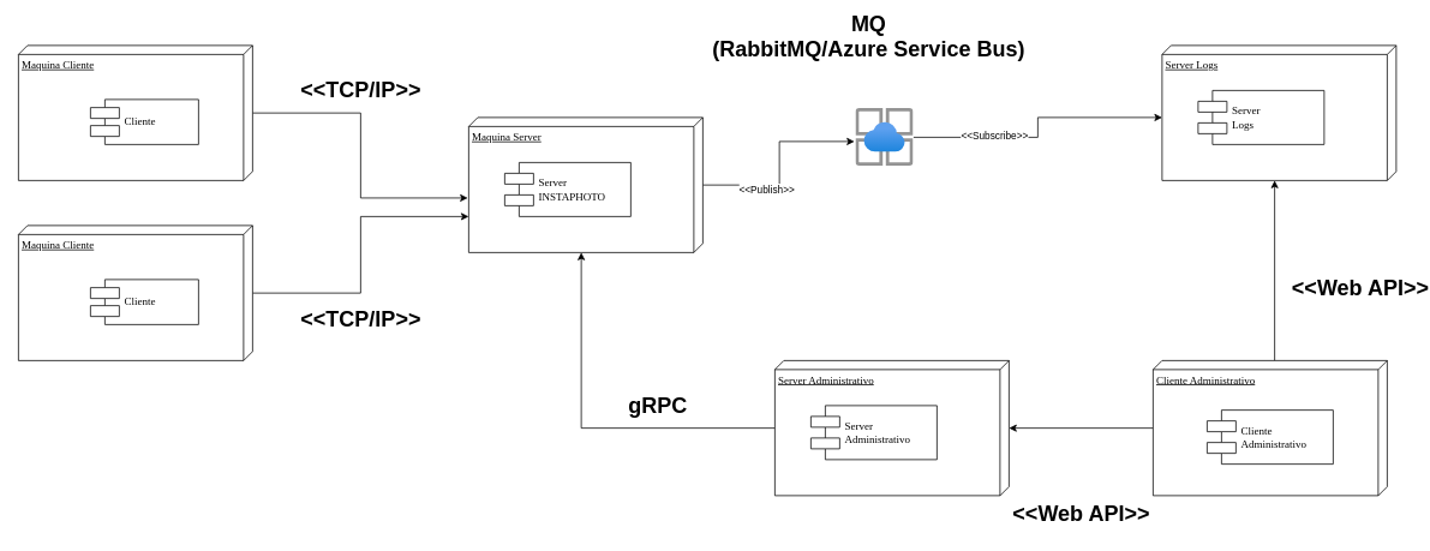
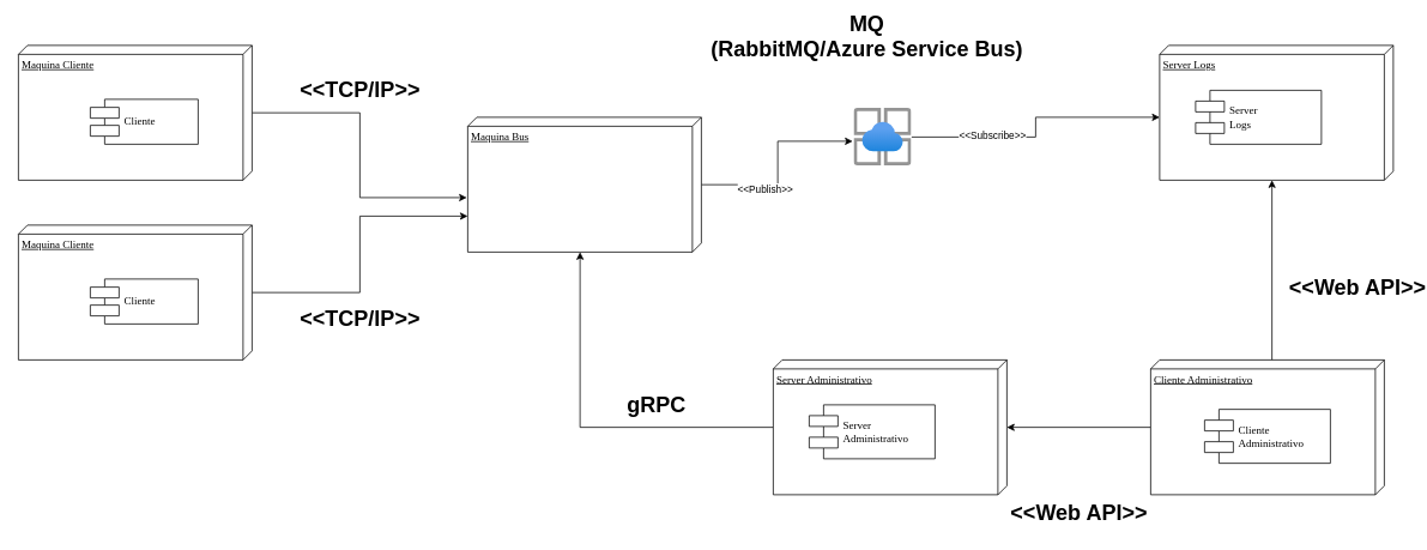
  <mxCell id="0" />
  <mxCell id="1" parent="0" />
  <mxCell id="2" style="edgeStyle=orthogonalEdgeStyle;rounded=0;orthogonalLoop=1;jettySize=auto;html=1;entryX=0.596;entryY=1.004;entryDx=0;entryDy=0;entryPerimeter=0;" parent="1" source="3" target="8" edge="1"><mxGeometry relative="1" as="geometry" /></mxCell>
  <mxCell id="3" value="Maquina Cliente" style="verticalAlign=top;align=left;spacingTop=8;spacingLeft=2;spacingRight=12;shape=cube;size=10;direction=south;fontStyle=4;html=1;rounded=0;shadow=0;comic=0;labelBackgroundColor=none;strokeWidth=1;fontFamily=Verdana;fontSize=12" parent="1" vertex="1"><mxGeometry x="20" y="50" width="260" height="150" as="geometry" /></mxCell>
  <mxCell id="4" value="" style="edgeStyle=orthogonalEdgeStyle;rounded=0;orthogonalLoop=1;jettySize=auto;html=1;" parent="1" source="5" target="8" edge="1"><mxGeometry relative="1" as="geometry"><Array as="points"><mxPoint x="400" y="325" /><mxPoint x="400" y="240" /></Array></mxGeometry></mxCell>
  <mxCell id="5" value="Maquina Cliente" style="verticalAlign=top;align=left;spacingTop=8;spacingLeft=2;spacingRight=12;shape=cube;size=10;direction=south;fontStyle=4;html=1;rounded=0;shadow=0;comic=0;labelBackgroundColor=none;strokeWidth=1;fontFamily=Verdana;fontSize=12" parent="1" vertex="1"><mxGeometry x="20" y="250" width="260" height="150" as="geometry" /></mxCell>
  <mxCell id="6" style="edgeStyle=orthogonalEdgeStyle;rounded=0;orthogonalLoop=1;jettySize=auto;html=1;entryX=-0.026;entryY=0.573;entryDx=0;entryDy=0;entryPerimeter=0;" parent="1" source="8" target="18" edge="1"><mxGeometry relative="1" as="geometry" /></mxCell>
  <mxCell id="7" value="&amp;lt;&amp;lt;Publish&amp;gt;&amp;gt;" style="edgeLabel;html=1;align=center;verticalAlign=middle;resizable=0;points=[];" parent="6" vertex="1" connectable="0"><mxGeometry x="-0.354" y="-4" relative="1" as="geometry"><mxPoint as="offset" /></mxGeometry></mxCell>
- <mxCell id="8" value="Maquina Server" style="verticalAlign=top;align=left;spacingTop=8;spacingLeft=2;spacingRight=12;shape=cube;size=10;direction=south;fontStyle=4;html=1;rounded=0;shadow=0;comic=0;labelBackgroundColor=none;strokeWidth=1;fontFamily=Verdana;fontSize=12" parent="1" vertex="1"><mxGeometry x="520" y="130" width="260" height="150" as="geometry" /></mxCell>
- <mxCell id="9" value="Server &lt;br&gt;INSTAPHOTO&lt;br&gt;" style="shape=component;align=left;spacingLeft=36;rounded=0;shadow=0;comic=0;labelBackgroundColor=none;strokeWidth=1;fontFamily=Verdana;fontSize=12;html=1;" parent="1" vertex="1"><mxGeometry x="560" y="180" width="140" height="60" as="geometry" /></mxCell>
+ <mxCell id="8" value="Maquina Bus" style="verticalAlign=top;align=left;spacingTop=8;spacingLeft=2;spacingRight=12;shape=cube;size=10;direction=south;fontStyle=4;html=1;rounded=0;shadow=0;comic=0;labelBackgroundColor=none;strokeWidth=1;fontFamily=Verdana;fontSize=12" parent="1" vertex="1"><mxGeometry x="520" y="130" width="260" height="150" as="geometry" /></mxCell>
  <mxCell id="10" value="Cliente" style="shape=component;align=left;spacingLeft=36;rounded=0;shadow=0;comic=0;labelBackgroundColor=none;strokeWidth=1;fontFamily=Verdana;fontSize=12;html=1;" parent="1" vertex="1"><mxGeometry x="100" y="110" width="120" height="50" as="geometry" /></mxCell>
  <mxCell id="11" value="Cliente" style="shape=component;align=left;spacingLeft=36;rounded=0;shadow=0;comic=0;labelBackgroundColor=none;strokeWidth=1;fontFamily=Verdana;fontSize=12;html=1;" parent="1" vertex="1"><mxGeometry x="100" y="310" width="120" height="50" as="geometry" /></mxCell>
  <mxCell id="12" value="&amp;lt;&amp;lt;TCP/IP&amp;gt;&amp;gt;" style="text;strokeColor=none;fillColor=none;html=1;fontSize=24;fontStyle=1;verticalAlign=middle;align=center;" parent="1" vertex="1"><mxGeometry x="370" y="350" width="60" height="10" as="geometry" /></mxCell>
  <mxCell id="13" value="&amp;lt;&amp;lt;TCP/IP&amp;gt;&amp;gt;" style="text;strokeColor=none;fillColor=none;html=1;fontSize=24;fontStyle=1;verticalAlign=middle;align=center;" parent="1" vertex="1"><mxGeometry x="350" y="80" width="100" height="40" as="geometry" /></mxCell>
  <mxCell id="14" value="Server Logs" style="verticalAlign=top;align=left;spacingTop=8;spacingLeft=2;spacingRight=12;shape=cube;size=10;direction=south;fontStyle=4;html=1;rounded=0;shadow=0;comic=0;labelBackgroundColor=none;strokeWidth=1;fontFamily=Verdana;fontSize=12" parent="1" vertex="1"><mxGeometry x="1290" y="50" width="260" height="150" as="geometry" /></mxCell>
  <mxCell id="15" value="Server &lt;br&gt;Logs" style="shape=component;align=left;spacingLeft=36;rounded=0;shadow=0;comic=0;labelBackgroundColor=none;strokeWidth=1;fontFamily=Verdana;fontSize=12;html=1;" parent="1" vertex="1"><mxGeometry x="1330" y="100" width="140" height="60" as="geometry" /></mxCell>
  <mxCell id="16" style="edgeStyle=orthogonalEdgeStyle;rounded=0;orthogonalLoop=1;jettySize=auto;html=1;entryX=0;entryY=0;entryDx=80;entryDy=260;entryPerimeter=0;" parent="1" source="18" target="14" edge="1"><mxGeometry relative="1" as="geometry" /></mxCell>
  <mxCell id="17" value="&amp;lt;&amp;lt;Subscribe&amp;gt;&amp;gt;" style="edgeLabel;html=1;align=center;verticalAlign=middle;resizable=0;points=[];" parent="16" vertex="1" connectable="0"><mxGeometry x="-0.404" y="2" relative="1" as="geometry"><mxPoint as="offset" /></mxGeometry></mxCell>
  <mxCell id="18" value="" style="aspect=fixed;html=1;points=[];align=center;image;fontSize=12;image=img/lib/azure2/app_services/App_Service_Environments.svg;" parent="1" vertex="1"><mxGeometry x="950" y="120" width="64" height="64" as="geometry" /></mxCell>
  <mxCell id="19" value="MQ&lt;br&gt;(RabbitMQ/Azure Service Bus)" style="text;strokeColor=none;fillColor=none;html=1;fontSize=24;fontStyle=1;verticalAlign=middle;align=center;" parent="1" vertex="1"><mxGeometry x="914" y="20" width="100" height="40" as="geometry" /></mxCell>
  <mxCell id="20" style="edgeStyle=orthogonalEdgeStyle;rounded=0;orthogonalLoop=1;jettySize=auto;html=1;entryX=0;entryY=0;entryDx=150;entryDy=135;entryPerimeter=0;" parent="1" source="21" target="8" edge="1"><mxGeometry relative="1" as="geometry" /></mxCell>
  <mxCell id="21" value="Server Administrativo" style="verticalAlign=top;align=left;spacingTop=8;spacingLeft=2;spacingRight=12;shape=cube;size=10;direction=south;fontStyle=4;html=1;rounded=0;shadow=0;comic=0;labelBackgroundColor=none;strokeWidth=1;fontFamily=Verdana;fontSize=12" parent="1" vertex="1"><mxGeometry x="860" y="400" width="260" height="150" as="geometry" /></mxCell>
  <mxCell id="22" value="Server &lt;br&gt;Administrativo" style="shape=component;align=left;spacingLeft=36;rounded=0;shadow=0;comic=0;labelBackgroundColor=none;strokeWidth=1;fontFamily=Verdana;fontSize=12;html=1;" parent="1" vertex="1"><mxGeometry x="900" y="450" width="140" height="60" as="geometry" /></mxCell>
  <mxCell id="23" value="&lt;br&gt;gRPC" style="text;strokeColor=none;fillColor=none;html=1;fontSize=24;fontStyle=1;verticalAlign=middle;align=center;" parent="1" vertex="1"><mxGeometry x="680" y="415" width="100" height="40" as="geometry" /></mxCell>
  <mxCell id="24" style="edgeStyle=orthogonalEdgeStyle;rounded=0;orthogonalLoop=1;jettySize=auto;html=1;" parent="1" source="26" target="21" edge="1"><mxGeometry relative="1" as="geometry" /></mxCell>
  <mxCell id="25" style="edgeStyle=orthogonalEdgeStyle;rounded=0;orthogonalLoop=1;jettySize=auto;html=1;exitX=0;exitY=0;exitDx=0;exitDy=125;exitPerimeter=0;entryX=0;entryY=0;entryDx=150;entryDy=135;entryPerimeter=0;" edge="1" parent="1" source="26" target="14"><mxGeometry relative="1" as="geometry" /></mxCell>
  <mxCell id="26" value="Cliente Administrativo" style="verticalAlign=top;align=left;spacingTop=8;spacingLeft=2;spacingRight=12;shape=cube;size=10;direction=south;fontStyle=4;html=1;rounded=0;shadow=0;comic=0;labelBackgroundColor=none;strokeWidth=1;fontFamily=Verdana;fontSize=12" parent="1" vertex="1"><mxGeometry x="1280" y="400" width="260" height="150" as="geometry" /></mxCell>
  <mxCell id="27" value="Cliente &lt;br&gt;Administrativo" style="shape=component;align=left;spacingLeft=36;rounded=0;shadow=0;comic=0;labelBackgroundColor=none;strokeWidth=1;fontFamily=Verdana;fontSize=12;html=1;" parent="1" vertex="1"><mxGeometry x="1340" y="455" width="140" height="60" as="geometry" /></mxCell>
  <mxCell id="28" value="&amp;lt;&amp;lt;Web API&amp;gt;&amp;gt;" style="text;strokeColor=none;fillColor=none;html=1;fontSize=24;fontStyle=1;verticalAlign=middle;align=center;" parent="1" vertex="1"><mxGeometry x="1460" y="300" width="100" height="40" as="geometry" /></mxCell>
  <mxCell id="29" value="&amp;lt;&amp;lt;Web API&amp;gt;&amp;gt;" style="text;strokeColor=none;fillColor=none;html=1;fontSize=24;fontStyle=1;verticalAlign=middle;align=center;" parent="1" vertex="1"><mxGeometry x="1150" y="550" width="100" height="40" as="geometry" /></mxCell>
